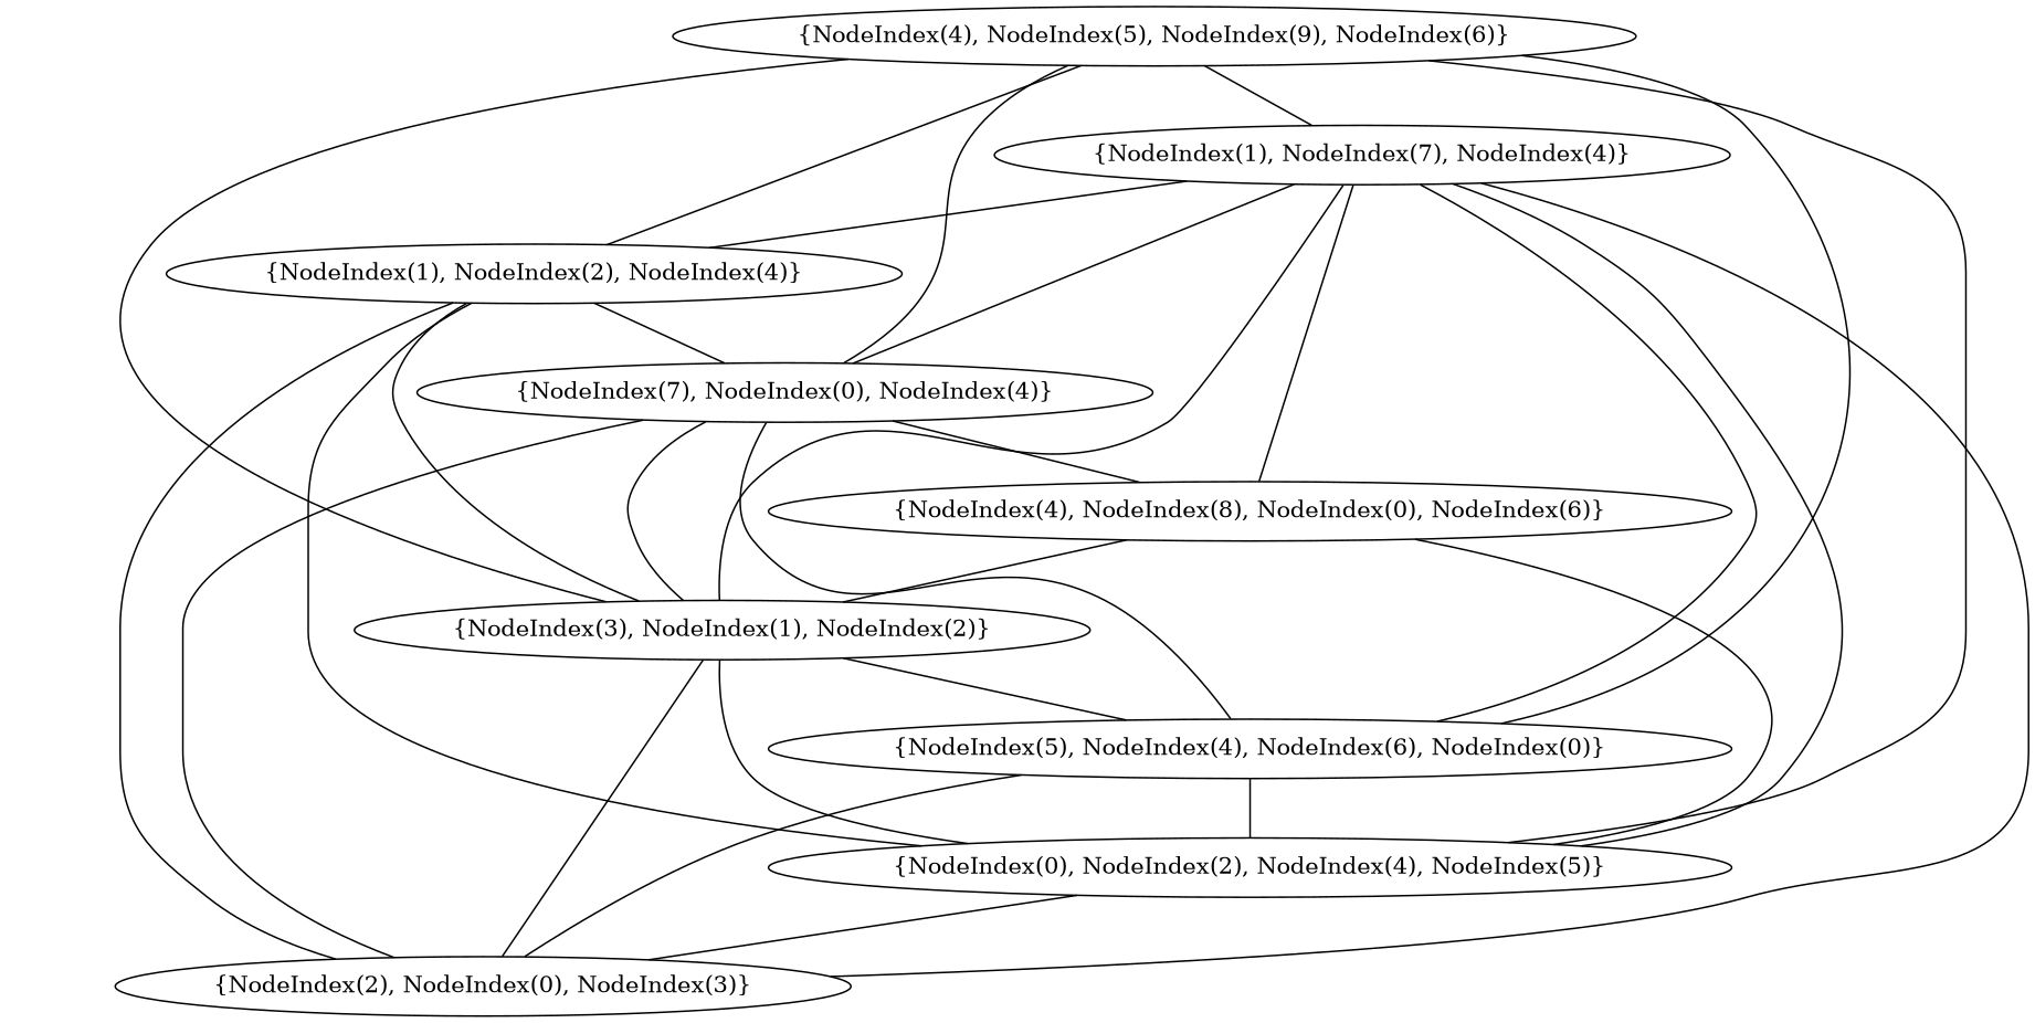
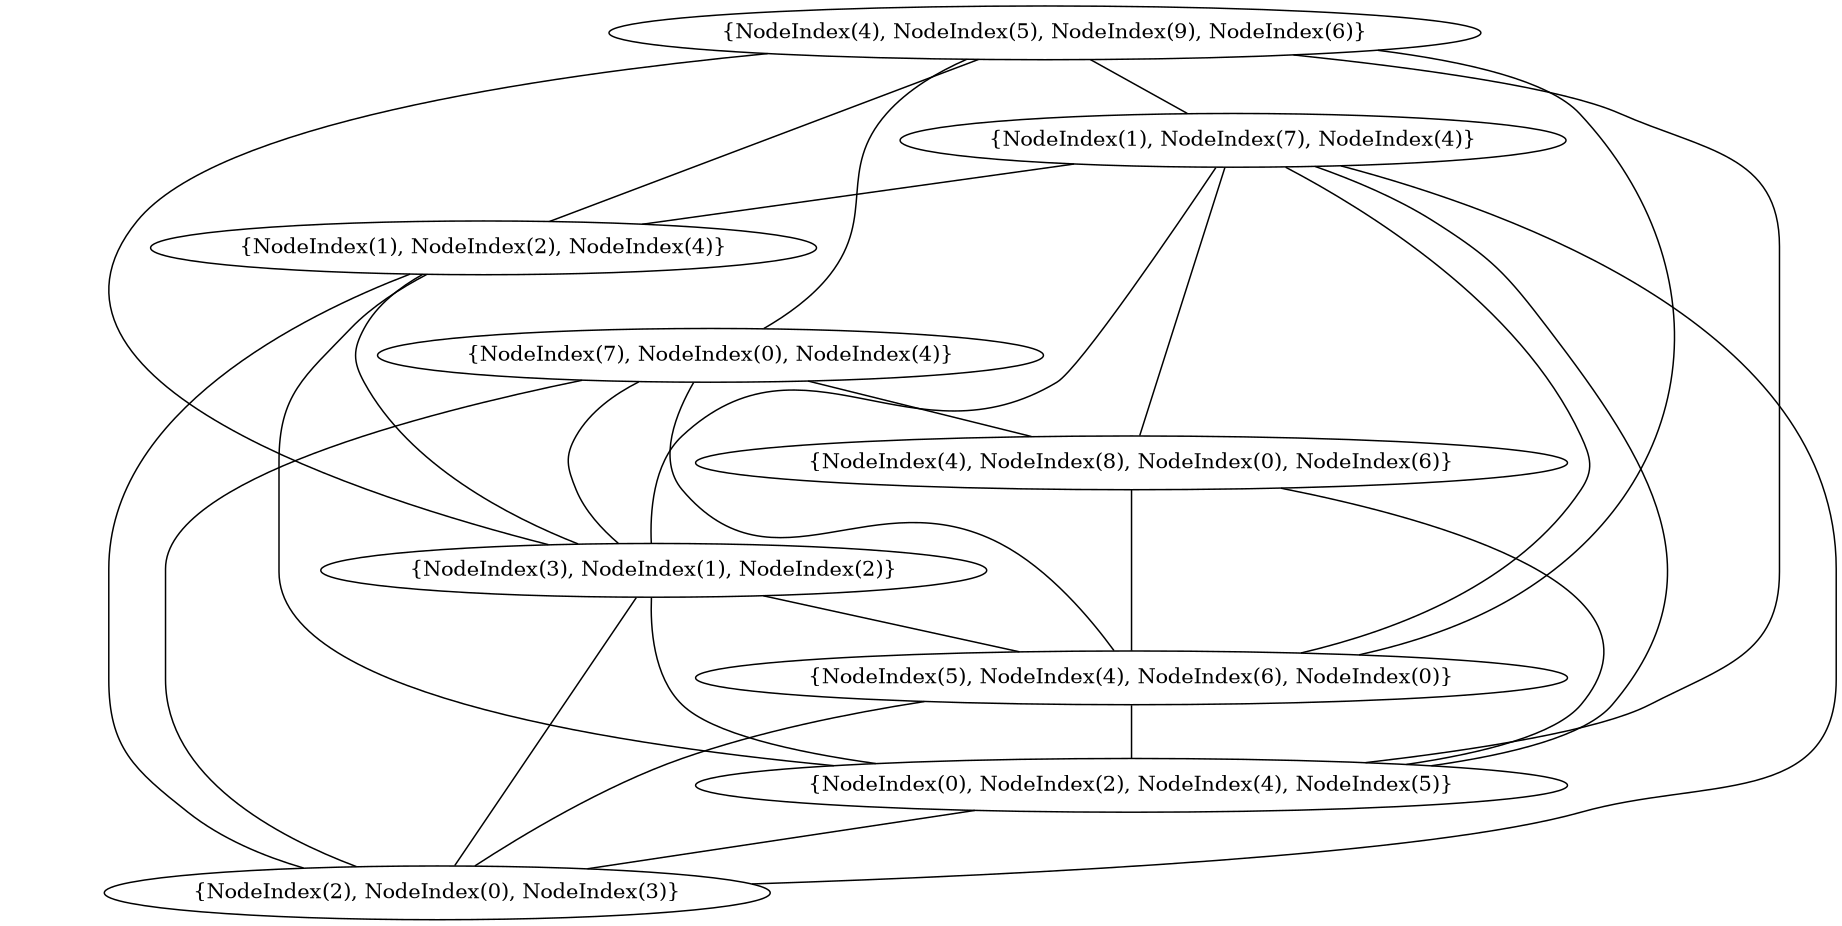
  graph {
    n1 [label="{NodeIndex(2), NodeIndex(0), NodeIndex(3)}"]
    n2 [label="{NodeIndex(3), NodeIndex(1), NodeIndex(2)}"]
    n3 [label="{NodeIndex(5), NodeIndex(4), NodeIndex(6), NodeIndex(0)}"]
    n4 [label="{NodeIndex(0), NodeIndex(2), NodeIndex(4), NodeIndex(5)}"]
    n5 [label="{NodeIndex(4), NodeIndex(8), NodeIndex(0), NodeIndex(6)}"]
    n6 [label="{NodeIndex(7), NodeIndex(0), NodeIndex(4)}"]
    n7 [label="{NodeIndex(1), NodeIndex(2), NodeIndex(4)}"]
    n8 [label="{NodeIndex(1), NodeIndex(7), NodeIndex(4)}"]
    n9 [label="{NodeIndex(4), NodeIndex(5), NodeIndex(9), NodeIndex(6)}"]
    n2 -- n1
    n2 -- n3
    n3 -- n1
    n3 -- n4
    n4 -- n1
    n4 -- n2
-   n5 -- n2
+   n5 -- n3
    n5 -- n4
    n6 -- n1
    n6 -- n2
    n6 -- n3
    n6 -- n5
    n7 -- n1
    n7 -- n2
    n7 -- n4
-   n7 -- n6
    n8 -- n1
    n8 -- n2
    n8 -- n3
    n8 -- n4
    n8 -- n5
-   n8 -- n6
    n8 -- n7
    n9 -- n2
    n9 -- n3
    n9 -- n4
    n9 -- n6
    n9 -- n7
    n9 -- n8
  }
